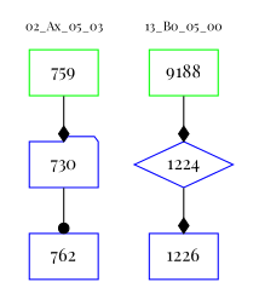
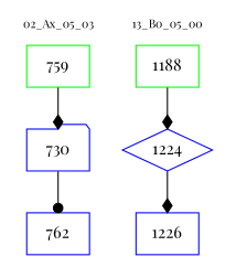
  digraph {
    fontname="Playfair Display"
    node [color=blue fontname="Playfair Display" shape=box]
    edge [arrowhead=diamond color=black fontname="Playfair Display"]
    n1 [color=green label=759]
    n2 [label=730 shape=folder]
    n3 [label=762]
-   n4 [color=green label=9188]
+   n4 [color=green label=1188]
    n5 [label=1224 shape=diamond]
    n6 [label=1226]
    subgraph cluster_1 {
      color=white
      fontsize=10
      label="02_Ax_05_03"
      n1
      n2
      n3
    }
    subgraph cluster_2 {
      color=white
      fontsize=10
      label="13_B0_05_00"
      n4
      n5
      n6
    }
    n1 -> n2
    n2 -> n3 [arrowhead=dot]
    n4 -> n5
    n5 -> n6
  }
